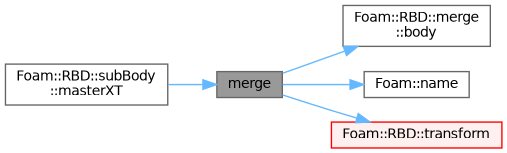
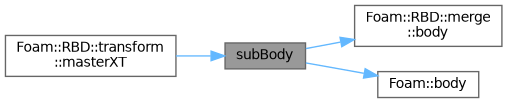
  digraph {
    rankdir=LR
    node [color=grey40 fillcolor=white fontname=Helvetica fontsize=10 shape=box style=filled]
    edge [color=steelblue1 fontname=Helvetica fontsize=10 labelfontname=Helvetica labelfontsize=10 style=solid]
-   n1 [color=gray40 fillcolor=grey60 fontcolor=black height=0.2 label=merge width=0.4]
+   n1 [color=gray40 fillcolor=grey60 fontcolor=black height=0.2 label=subBody width=0.4]
    n2 [height=0.2 label="Foam::RBD::merge\l::body" width=0.4]
-   n3 [height=0.2 label="Foam::name" width=0.4]
-   n4 [color=red fillcolor="#FFF0F0" height=0.2 label="Foam::RBD::transform" width=0.4]
-   n5 [height=0.2 label="Foam::RBD::subBody\l::masterXT" width=0.4]
+   n3 [height=0.2 label="Foam::body" width=0.4]
+   n5 [height=0.2 label="Foam::RBD::transform\l::masterXT" width=0.4]
    n1 -> n2
    n1 -> n3
-   n1 -> n4
    n5 -> n1
  }
